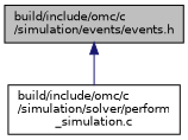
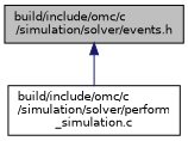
  digraph {
    node [color=black fontname=Helvetica fontsize=10 shape=record style=filled]
-   n1 [fillcolor=grey75 fontcolor=black height=0.2 label="build/include/omc/c\l/simulation/events/events.h" width=0.4]
+   n1 [fillcolor=grey75 fontcolor=black height=0.2 label="build/include/omc/c\l/simulation/solver/events.h" width=0.4]
    n2 [fillcolor=white height=0.2 label="build/include/omc/c\l/simulation/solver/perform\l_simulation.c" width=0.4]
    n1 -> n2 [color=midnightblue dir=back fontname=Helvetica fontsize=10 labelfontname=Helvetica labelfontsize=10 style=solid]
  }
